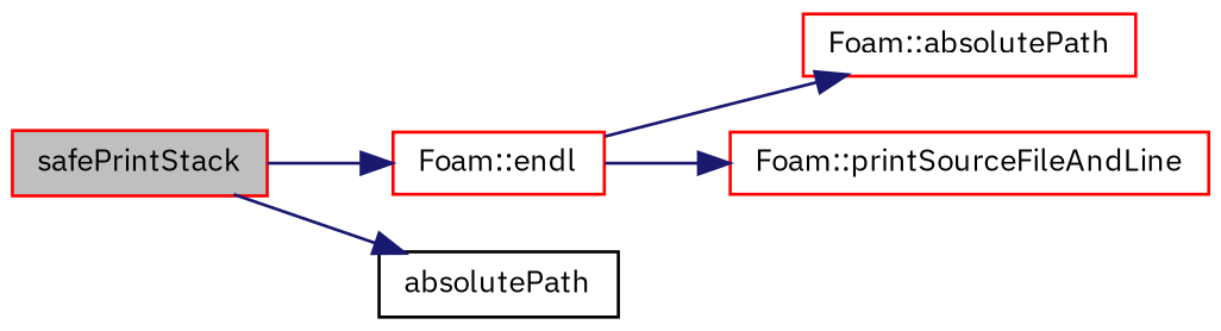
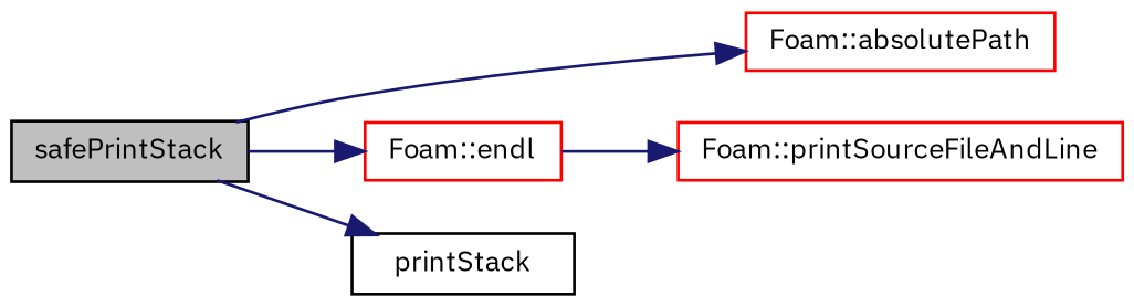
  digraph {
    fontname="IBM Plex Sans"
    rankdir=LR
    node [color=red fontname="IBM Plex Sans" fontsize=10 shape=record]
    edge [color=midnightblue fontname="IBM Plex Sans" fontsize=10 labelfontname=Helvetica labelfontsize=10 style=solid]
-   n1 [fillcolor=grey75 fontcolor=black height=0.2 label=safePrintStack style=filled width=0.4]
+   n1 [color=black fillcolor=grey75 fontcolor=black height=0.2 label=safePrintStack style=filled width=0.4]
    n2 [height=0.2 label="Foam::absolutePath" width=0.4]
    n3 [height=0.2 label="Foam::endl" width=0.4]
-   n4 [color=black height=0.2 label=absolutePath width=0.4]
+   n4 [color=black height=0.2 label=printStack width=0.4]
    n5 [height=0.2 label="Foam::printSourceFileAndLine" width=0.4]
-   n3 -> n2
+   n1 -> n2
    n1 -> n3
    n1 -> n4
    n3 -> n5
  }
